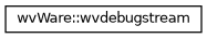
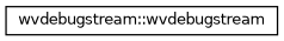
  digraph {
    rankdir=LR
-   n1 [color=black fillcolor=white fontname=Helvetica fontsize=10 height=0.2 label="wvWare::wvdebugstream" shape=record style=filled width=0.4]
+   n1 [color=black fillcolor=white fontname=Helvetica fontsize=10 height=0.2 label="wvdebugstream::wvdebugstream" shape=record style=filled width=0.4]
  }
